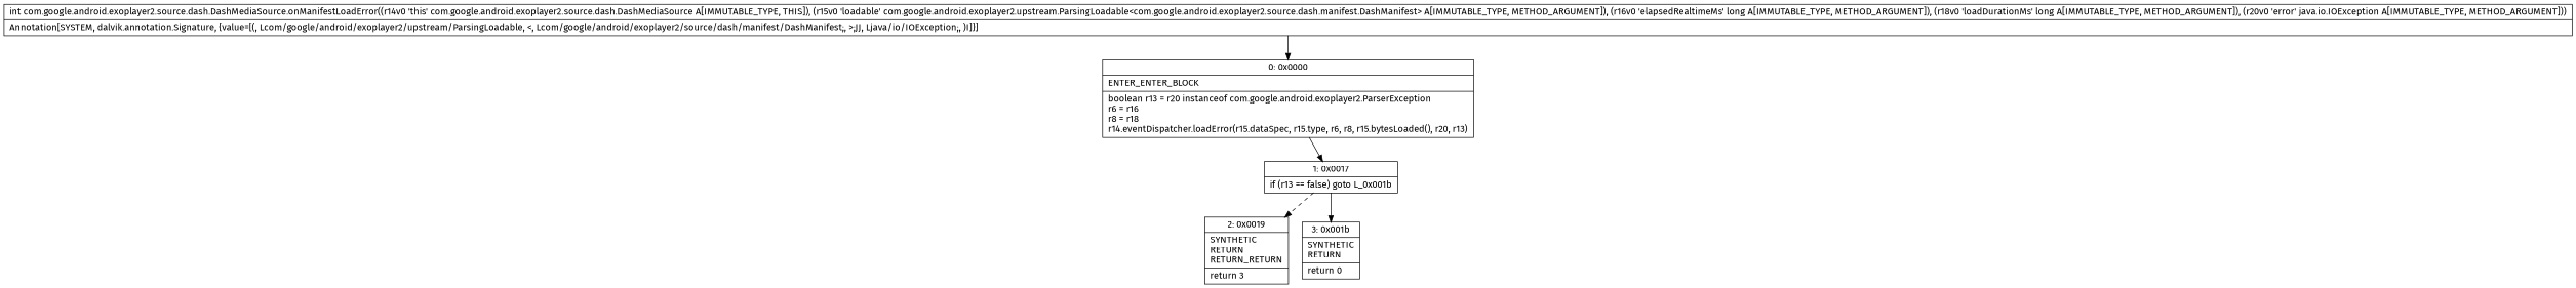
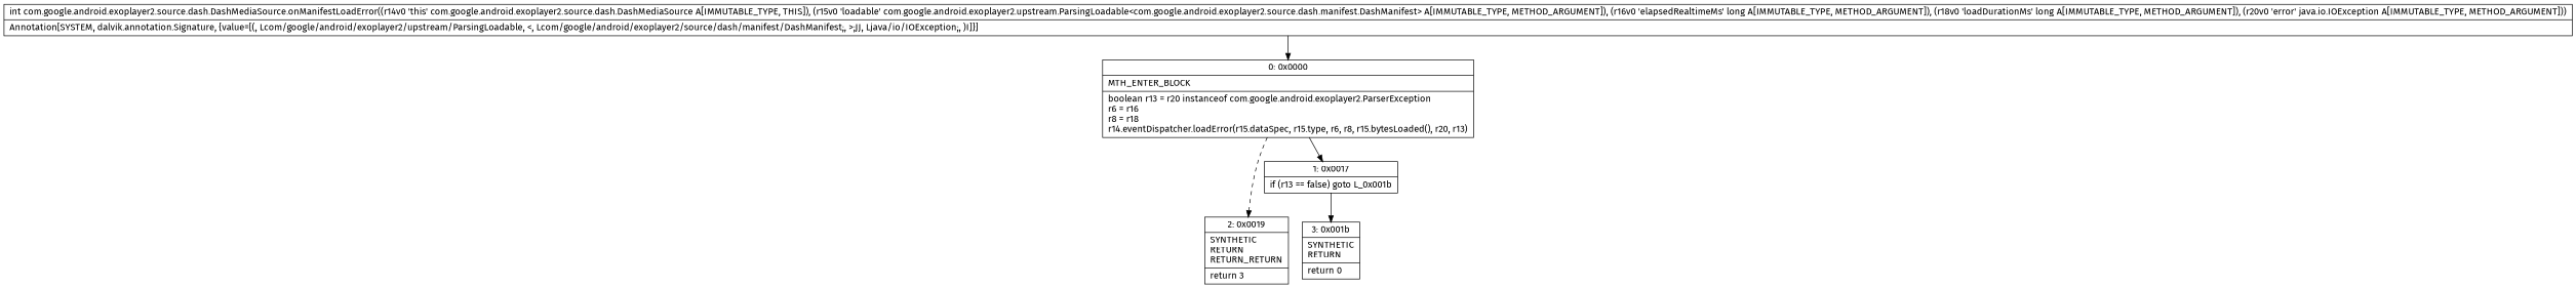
  digraph {
    fontname="Fira Sans"
    node [fontname="Fira Sans" shape=record]
    edge [fontname="Fira Sans"]
-   n1 [label="{0\:\ 0x0000|ENTER_ENTER_BLOCK\l|boolean r13 = r20 instanceof com.google.android.exoplayer2.ParserException\lr6 = r16\lr8 = r18\lr14.eventDispatcher.loadError(r15.dataSpec, r15.type, r6, r8, r15.bytesLoaded(), r20, r13)\l}"]
+   n1 [label="{0\:\ 0x0000|MTH_ENTER_BLOCK\l|boolean r13 = r20 instanceof com.google.android.exoplayer2.ParserException\lr6 = r16\lr8 = r18\lr14.eventDispatcher.loadError(r15.dataSpec, r15.type, r6, r8, r15.bytesLoaded(), r20, r13)\l}"]
    n2 [label="{1\:\ 0x0017|if (r13 == false) goto L_0x001b\l}"]
    n3 [label="{2\:\ 0x0019|SYNTHETIC\lRETURN\lRETURN_RETURN\l|return 3\l}"]
    n4 [label="{3\:\ 0x001b|SYNTHETIC\lRETURN\l|return 0\l}"]
    n5 [label="{int com.google.android.exoplayer2.source.dash.DashMediaSource.onManifestLoadError((r14v0 'this' com.google.android.exoplayer2.source.dash.DashMediaSource A[IMMUTABLE_TYPE, THIS]), (r15v0 'loadable' com.google.android.exoplayer2.upstream.ParsingLoadable\<com.google.android.exoplayer2.source.dash.manifest.DashManifest\> A[IMMUTABLE_TYPE, METHOD_ARGUMENT]), (r16v0 'elapsedRealtimeMs' long A[IMMUTABLE_TYPE, METHOD_ARGUMENT]), (r18v0 'loadDurationMs' long A[IMMUTABLE_TYPE, METHOD_ARGUMENT]), (r20v0 'error' java.io.IOException A[IMMUTABLE_TYPE, METHOD_ARGUMENT]))  | Annotation[SYSTEM, dalvik.annotation.Signature, \{value=[(, Lcom\/google\/android\/exoplayer2\/upstream\/ParsingLoadable, \<, Lcom\/google\/android\/exoplayer2\/source\/dash\/manifest\/DashManifest;, \>;JJ, Ljava\/io\/IOException;, )I]\}]\l}"]
    n1 -> n2
-   n2 -> n3 [style=dashed]
+   n1 -> n3 [style=dashed]
    n2 -> n4
    n5 -> n1
  }
